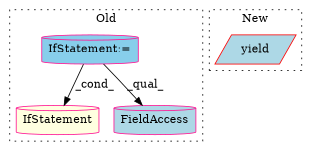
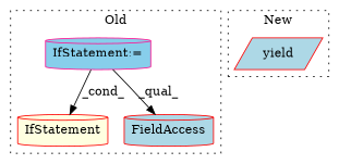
  digraph {
    node [color=deeppink fillcolor=lightblue shape=cylinder style=filled]
-   n1 [a=25 fillcolor=lightyellow l="4,2" label=IfStatement s="2513,2574"]
+   n1 [a=25 color=red fillcolor=lightyellow l="4,2" label=IfStatement s="2513,2574"]
    n2 [a=7 fillcolor=skyblue l=8 label="IfStatement:=" s=2137]
-   n3 [a=22 l=24 label=FieldAccess s=2528]
+   n3 [a=22 color=red l=24 label=FieldAccess s=2528]
    n4 [a=112 color=red l=7 label=yield s=2770 shape=parallelogram]
    subgraph cluster_1 {
      label=Old
      style=dotted
      n1
      n2
      n3
    }
    subgraph cluster_2 {
      label=New
      style=dotted
      n4
    }
    n2 -> n1 [label=_cond_]
    n2 -> n3 [label=_qual_]
  }
